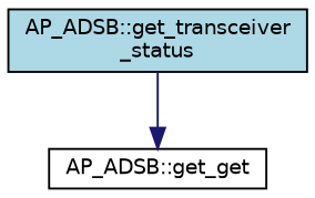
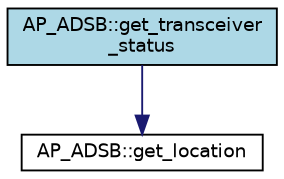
  digraph {
    rankdir=TB
    node [color=black fontname=Helvetica fontsize=10 shape=record style=filled]
    n1 [fillcolor=lightblue fontcolor=black height=0.2 label="AP_ADSB::get_transceiver\l_status" width=0.4]
-   n2 [fillcolor=white height=0.2 label="AP_ADSB::get_get" width=0.4]
+   n2 [fillcolor=white height=0.2 label="AP_ADSB::get_location" width=0.4]
    n1 -> n2 [color=midnightblue fontname=Helvetica fontsize=10 labelfontname=Helvetica labelfontsize=10 style=solid]
  }
